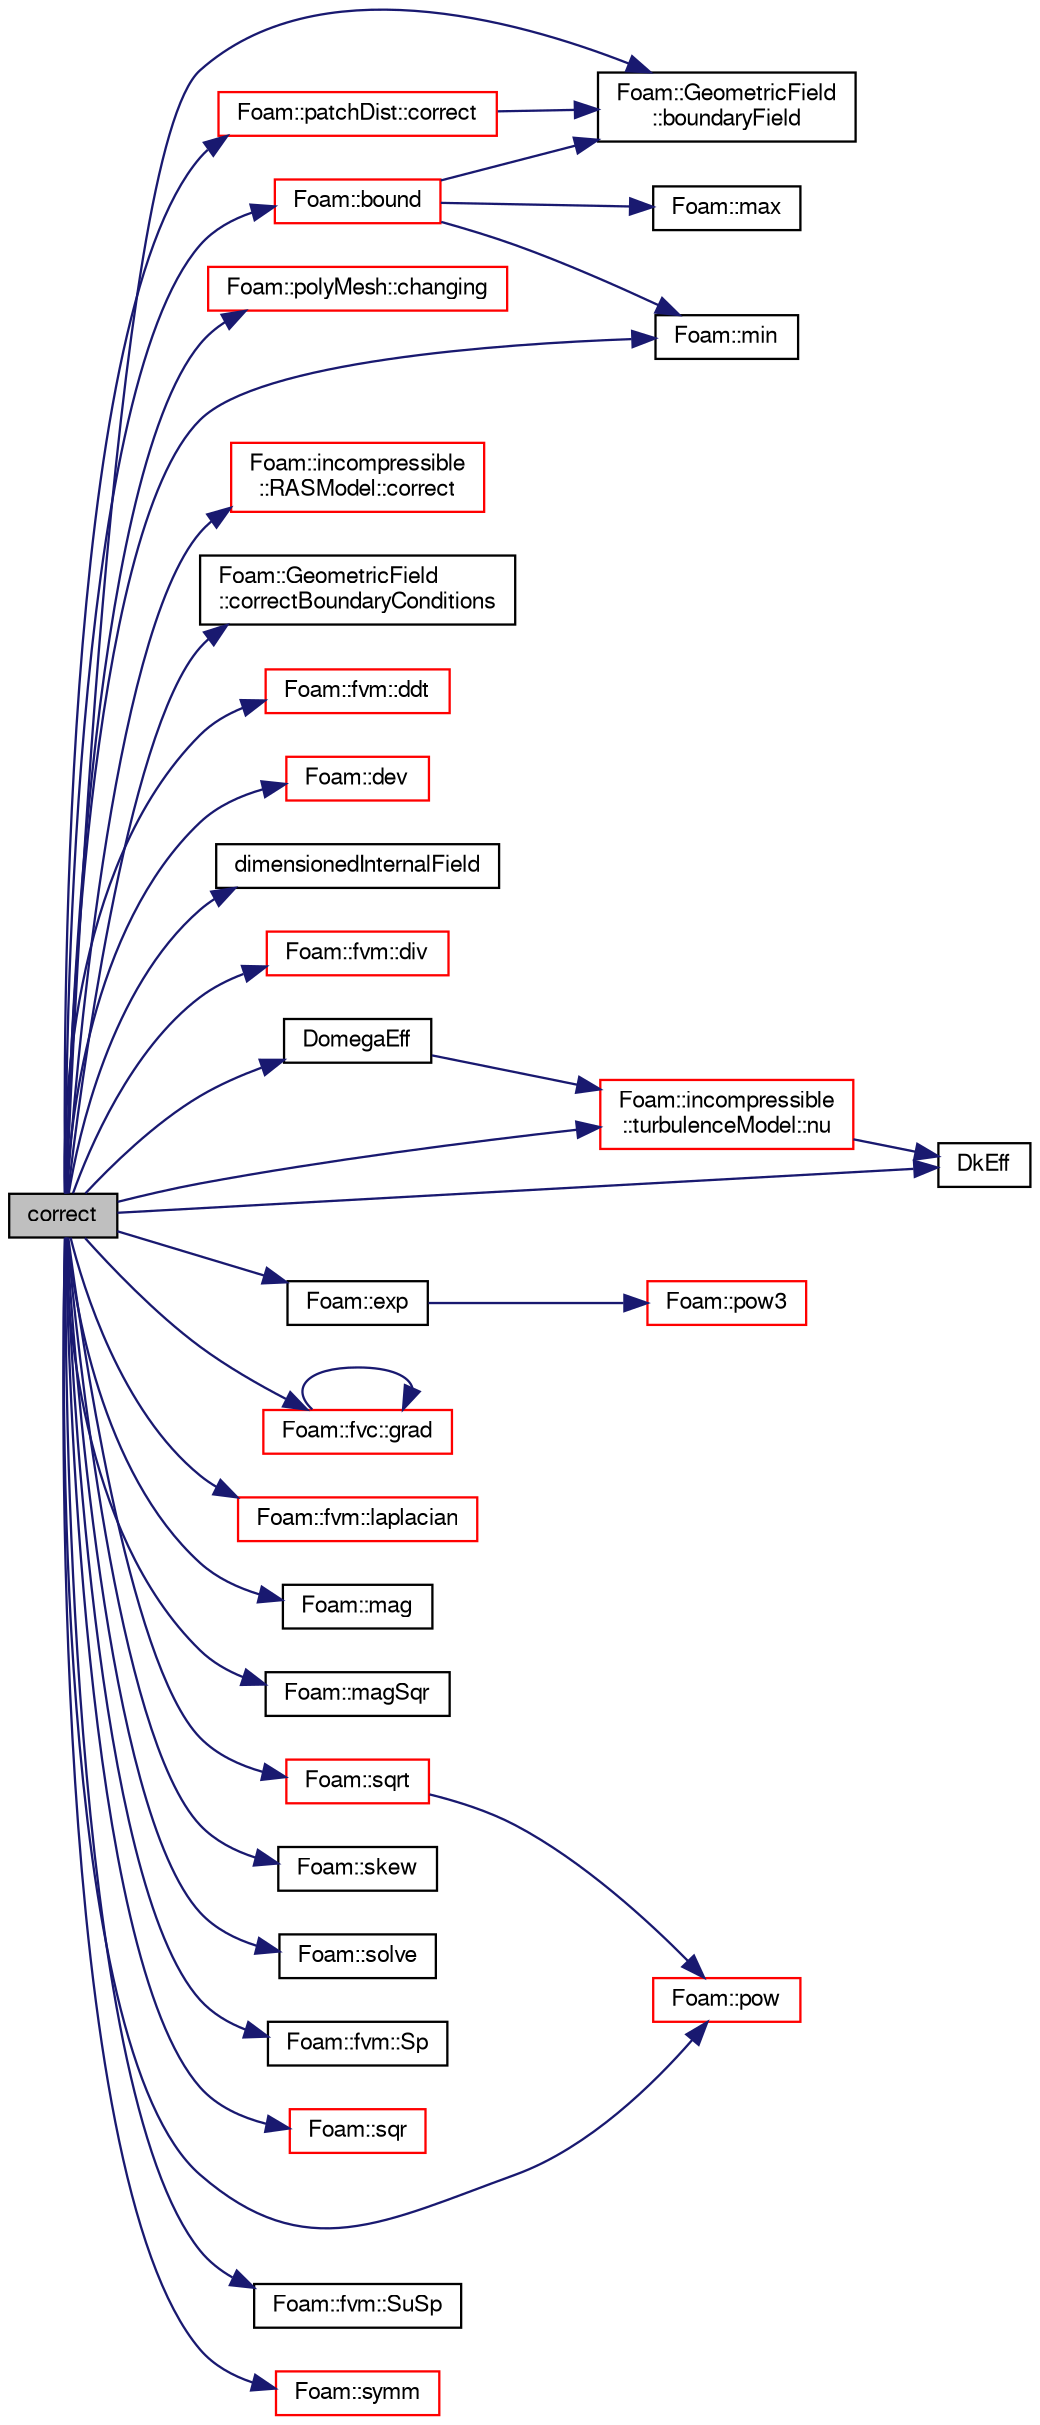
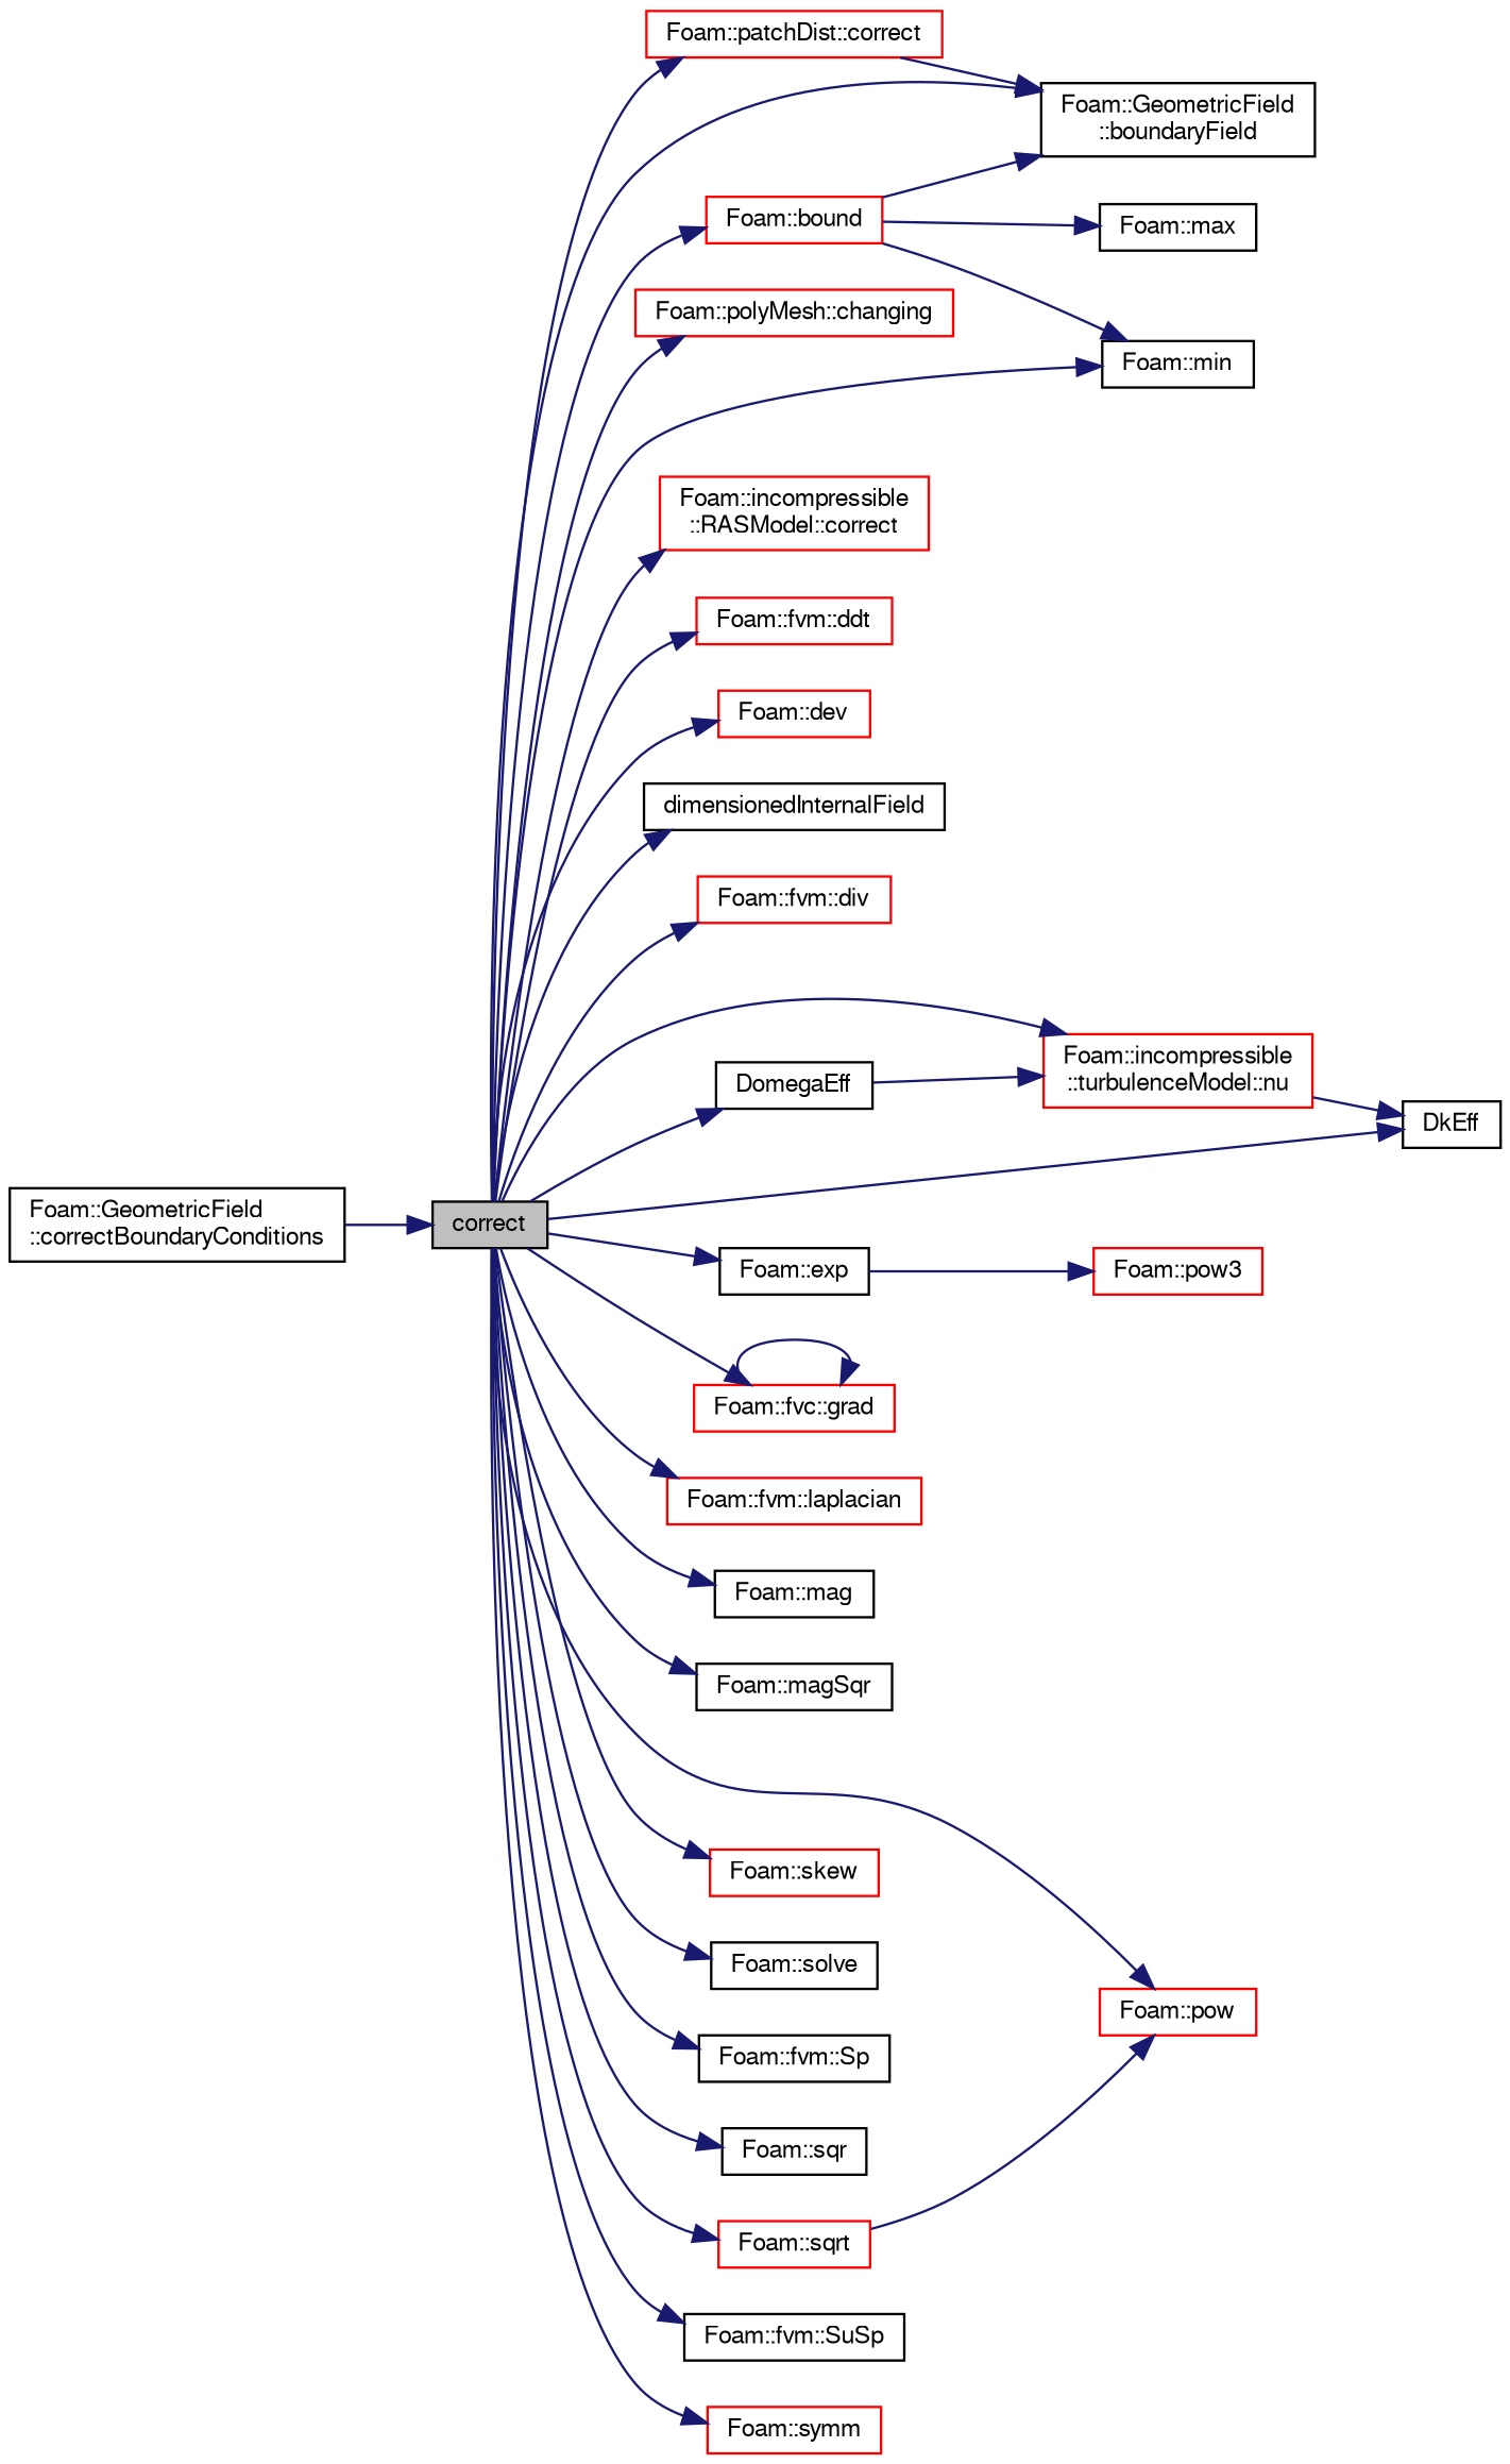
  digraph {
    rankdir=LR
    node [color=red fontname=FreeSans fontsize=10 shape=record]
    edge [color=midnightblue fontname=FreeSans fontsize=10 labelfontname=FreeSans labelfontsize=10 style=solid]
    n1 [color=black fillcolor=grey75 fontcolor=black height=0.2 label=correct style=filled width=0.4]
    n2 [height=0.2 label="Foam::bound" width=0.4]
    n3 [color=black height=0.2 label="Foam::GeometricField\l::boundaryField" width=0.4]
    n4 [color=black height=0.2 label="Foam::min" width=0.4]
    n5 [height=0.2 label="Foam::polyMesh::changing" width=0.4]
    n6 [height=0.2 label="Foam::patchDist::correct" width=0.4]
    n7 [height=0.2 label="Foam::incompressible\l::RASModel::correct" width=0.4]
    n8 [color=black height=0.2 label="Foam::GeometricField\l::correctBoundaryConditions" width=0.4]
    n9 [height=0.2 label="Foam::fvm::ddt" width=0.4]
    n10 [height=0.2 label="Foam::dev" width=0.4]
    n11 [color=black height=0.2 label=dimensionedInternalField width=0.4]
    n12 [height=0.2 label="Foam::fvm::div" width=0.4]
    n13 [color=black height=0.2 label=DkEff width=0.4]
    n14 [height=0.2 label="Foam::incompressible\l::turbulenceModel::nu" width=0.4]
    n15 [color=black height=0.2 label=DomegaEff width=0.4]
    n16 [color=black height=0.2 label="Foam::exp" width=0.4]
    n17 [height=0.2 label="Foam::fvc::grad" width=0.4]
    n18 [height=0.2 label="Foam::fvm::laplacian" width=0.4]
    n19 [color=black height=0.2 label="Foam::mag" width=0.4]
    n20 [color=black height=0.2 label="Foam::magSqr" width=0.4]
    n21 [height=0.2 label="Foam::pow" width=0.4]
-   n22 [color=black height=0.2 label="Foam::skew" width=0.4]
+   n22 [height=0.2 label="Foam::skew" width=0.4]
    n23 [color=black height=0.2 label="Foam::solve" width=0.4]
    n24 [color=black height=0.2 label="Foam::fvm::Sp" width=0.4]
-   n25 [height=0.2 label="Foam::sqr" width=0.4]
+   n25 [color=black height=0.2 label="Foam::sqr" width=0.4]
    n26 [height=0.2 label="Foam::sqrt" width=0.4]
    n27 [color=black height=0.2 label="Foam::fvm::SuSp" width=0.4]
    n28 [height=0.2 label="Foam::symm" width=0.4]
    n29 [color=black height=0.2 label="Foam::max" width=0.4]
    n30 [height=0.2 label="Foam::pow3" width=0.4]
    n1 -> n2
    n1 -> n3
    n1 -> n4
    n1 -> n5
    n1 -> n6
    n1 -> n7
-   n1 -> n8
+   n8 -> n1
    n1 -> n9
    n1 -> n10
    n1 -> n11
    n1 -> n12
    n1 -> n13
    n1 -> n14
    n1 -> n15
    n1 -> n16
    n1 -> n17
    n1 -> n18
    n1 -> n19
    n1 -> n20
    n1 -> n21
    n1 -> n22
    n1 -> n23
    n1 -> n24
    n1 -> n25
    n1 -> n26
    n1 -> n27
    n1 -> n28
    n2 -> n3
    n2 -> n4
    n2 -> n29
    n6 -> n3
    n14 -> n13
    n15 -> n14
    n16 -> n30
    n17 -> n17
    n26 -> n21
  }
